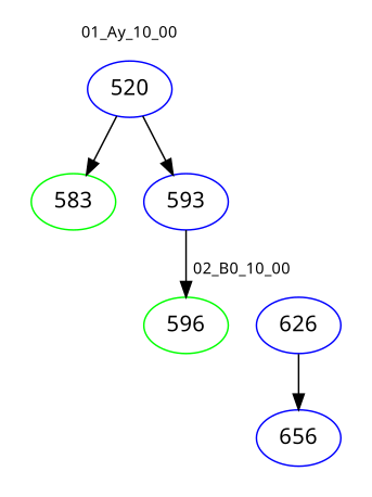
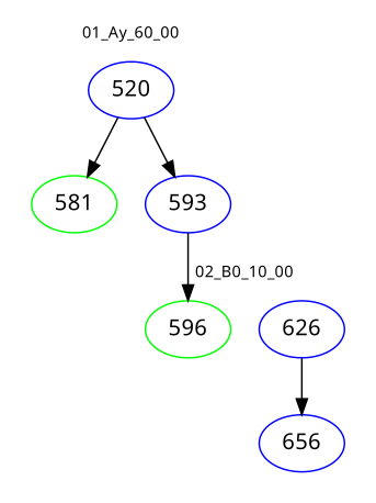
  digraph {
    fontname="Noto Sans"
    node [color=blue fontname="Noto Sans"]
    edge [color=black fontname="Noto Sans"]
    n1 [label=520]
-   n2 [color=green label=583]
+   n2 [color=green label=581]
    n3 [label=593]
    n4 [label=626]
    n5 [label=656]
    n6 [color=green label=596]
    subgraph cluster_1 {
      color=white
      fontsize=10
-     label="01_Ay_10_00"
+     label="01_Ay_60_00"
      n1
      n2
      n3
    }
    subgraph cluster_2 {
      color=white
      fontsize=10
      label="02_B0_10_00"
      n4
      n5
      n6
    }
    n1 -> n2
    n1 -> n3
    n3 -> n6
    n4 -> n5
  }
